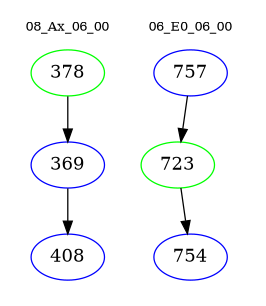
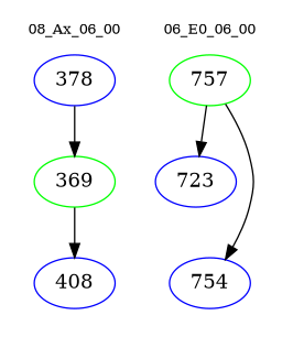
  digraph {
    node [color=blue]
    edge [color=black]
-   n1 [color=green label=378]
-   n2 [label=369]
+   n1 [label=378]
+   n2 [color=green label=369]
    n3 [label=408]
-   n4 [label=757]
-   n5 [color=green label=723]
+   n4 [color=green label=757]
+   n5 [label=723]
    n6 [label=754]
    subgraph cluster_1 {
      color=white
      fontsize=10
      label="08_Ax_06_00"
      n1
      n2
      n3
    }
    subgraph cluster_2 {
      color=white
      fontsize=10
      label="06_E0_06_00"
      n4
      n5
      n6
    }
    n1 -> n2
    n2 -> n3
    n4 -> n5
-   n5 -> n6
+   n4 -> n6
  }
